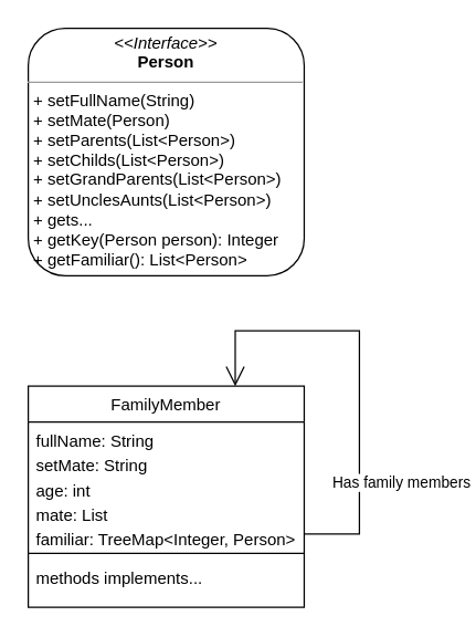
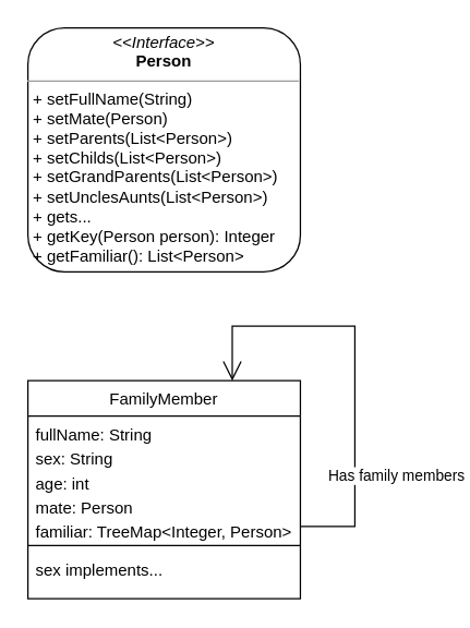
  <mxCell id="0" />
  <mxCell id="1" parent="0" />
  <mxCell id="2" value="&lt;p style=&quot;margin: 0px ; margin-top: 4px ; text-align: center&quot;&gt;&lt;i&gt;&amp;lt;&amp;lt;Interface&amp;gt;&amp;gt;&lt;/i&gt;&lt;br&gt;&lt;b&gt;Person&lt;/b&gt;&lt;/p&gt;&lt;hr size=&quot;1&quot;&gt;&lt;p style=&quot;margin: 0px ; margin-left: 4px&quot;&gt;+ setFullName(String)&lt;br&gt;+ setMate(Person)&lt;/p&gt;&lt;p style=&quot;margin: 0px ; margin-left: 4px&quot;&gt;+ setParents(List&amp;lt;Person&amp;gt;)&lt;/p&gt;&lt;p style=&quot;margin: 0px ; margin-left: 4px&quot;&gt;+&amp;nbsp;setChilds(List&amp;lt;Person&amp;gt;)&lt;/p&gt;&lt;p style=&quot;margin: 0px ; margin-left: 4px&quot;&gt;+&amp;nbsp;setGrandParents(List&amp;lt;Person&amp;gt;)&lt;/p&gt;&lt;p style=&quot;margin: 0px ; margin-left: 4px&quot;&gt;+&amp;nbsp;setUnclesAunts(List&amp;lt;Person&amp;gt;)&lt;/p&gt;&lt;p style=&quot;margin: 0px ; margin-left: 4px&quot;&gt;+ gets...&lt;/p&gt;&lt;p style=&quot;margin: 0px ; margin-left: 4px&quot;&gt;+&amp;nbsp;getKey(Person person): Integer&lt;/p&gt;&lt;p style=&quot;margin: 0px ; margin-left: 4px&quot;&gt;+ getFamiliar(): List&amp;lt;Person&amp;gt;&lt;/p&gt;" style="verticalAlign=top;align=left;overflow=fill;fontSize=12;fontFamily=Helvetica;html=1;rounded=1;" vertex="1" parent="1"><mxGeometry x="20" y="20" width="200" height="179" as="geometry" /></mxCell>
  <mxCell id="3" value="FamilyMember" style="swimlane;fontStyle=0;align=center;verticalAlign=top;childLayout=stackLayout;horizontal=1;startSize=26;horizontalStack=0;resizeParent=1;resizeLast=0;collapsible=1;marginBottom=0;rounded=0;shadow=0;strokeWidth=1;" parent="1" vertex="1"><mxGeometry x="20" y="279" width="200" height="160" as="geometry"><mxRectangle x="160" y="40" width="160" height="26" as="alternateBounds" /></mxGeometry></mxCell>
  <mxCell id="4" value="fullName: String" style="text;align=left;verticalAlign=top;spacingLeft=4;spacingRight=4;overflow=hidden;rotatable=0;points=[[0,0.5],[1,0.5]];portConstraint=eastwest;" parent="3" vertex="1"><mxGeometry y="26" width="200" height="18" as="geometry" /></mxCell>
- <mxCell id="5" value="setMate: String" style="text;align=left;verticalAlign=top;spacingLeft=4;spacingRight=4;overflow=hidden;rotatable=0;points=[[0,0.5],[1,0.5]];portConstraint=eastwest;rounded=0;shadow=0;html=0;" parent="3" vertex="1"><mxGeometry y="44" width="200" height="18" as="geometry" /></mxCell>
+ <mxCell id="5" value="sex: String" style="text;align=left;verticalAlign=top;spacingLeft=4;spacingRight=4;overflow=hidden;rotatable=0;points=[[0,0.5],[1,0.5]];portConstraint=eastwest;rounded=0;shadow=0;html=0;" parent="3" vertex="1"><mxGeometry y="44" width="200" height="18" as="geometry" /></mxCell>
  <mxCell id="6" value="age: int" style="text;align=left;verticalAlign=top;spacingLeft=4;spacingRight=4;overflow=hidden;rotatable=0;points=[[0,0.5],[1,0.5]];portConstraint=eastwest;rounded=0;shadow=0;html=0;" parent="3" vertex="1"><mxGeometry y="62" width="200" height="18" as="geometry" /></mxCell>
- <mxCell id="7" value="mate: List" style="text;align=left;verticalAlign=top;spacingLeft=4;spacingRight=4;overflow=hidden;rotatable=0;points=[[0,0.5],[1,0.5]];portConstraint=eastwest;rounded=0;shadow=0;html=0;" parent="3" vertex="1"><mxGeometry y="80" width="200" height="18" as="geometry" /></mxCell>
+ <mxCell id="7" value="mate: Person" style="text;align=left;verticalAlign=top;spacingLeft=4;spacingRight=4;overflow=hidden;rotatable=0;points=[[0,0.5],[1,0.5]];portConstraint=eastwest;rounded=0;shadow=0;html=0;" parent="3" vertex="1"><mxGeometry y="80" width="200" height="18" as="geometry" /></mxCell>
  <mxCell id="8" value="familiar: TreeMap&lt;Integer, Person&gt;" style="text;align=left;verticalAlign=top;spacingLeft=4;spacingRight=4;overflow=hidden;rotatable=0;points=[[0,0.5],[1,0.5]];portConstraint=eastwest;rounded=0;shadow=0;html=0;" vertex="1" parent="3"><mxGeometry y="98" width="200" height="18" as="geometry" /></mxCell>
  <mxCell id="9" value="" style="line;html=1;strokeWidth=1;align=left;verticalAlign=middle;spacingTop=-1;spacingLeft=3;spacingRight=3;rotatable=0;labelPosition=right;points=[];portConstraint=eastwest;" parent="3" vertex="1"><mxGeometry y="116" width="200" height="10" as="geometry" /></mxCell>
- <mxCell id="10" value="methods implements..." style="text;align=left;verticalAlign=top;spacingLeft=4;spacingRight=4;overflow=hidden;rotatable=0;points=[[0,0.5],[1,0.5]];portConstraint=eastwest;" parent="3" vertex="1"><mxGeometry y="126" width="200" height="20" as="geometry" /></mxCell>
+ <mxCell id="10" value="sex implements..." style="text;align=left;verticalAlign=top;spacingLeft=4;spacingRight=4;overflow=hidden;rotatable=0;points=[[0,0.5],[1,0.5]];portConstraint=eastwest;" parent="3" vertex="1"><mxGeometry y="126" width="200" height="20" as="geometry" /></mxCell>
  <mxCell id="11" value="" style="endArrow=open;endFill=1;endSize=12;html=1;exitX=1;exitY=0.5;exitDx=0;exitDy=0;rounded=0;entryX=0.75;entryY=0;entryDx=0;entryDy=0;" edge="1" parent="3" source="8" target="3"><mxGeometry width="160" relative="1" as="geometry"><mxPoint x="260" y="59.5" as="sourcePoint" /><mxPoint x="160" y="-40" as="targetPoint" /><Array as="points"><mxPoint x="240" y="107" /><mxPoint x="240" y="-40" /><mxPoint x="150" y="-40" /></Array></mxGeometry></mxCell>
  <mxCell id="12" value="Has family members&amp;nbsp;" style="edgeLabel;html=1;align=center;verticalAlign=middle;resizable=0;points=[];" vertex="1" connectable="0" parent="11"><mxGeometry x="-0.508" y="-2" relative="1" as="geometry"><mxPoint x="29" as="offset" /></mxGeometry></mxCell>
